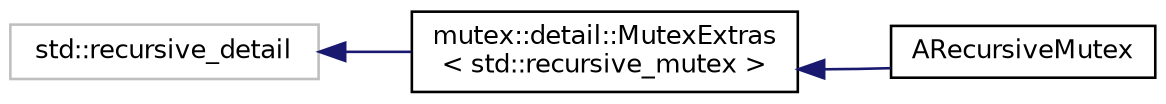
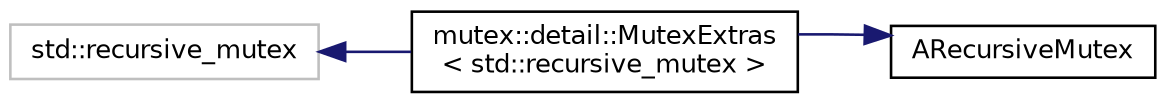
  digraph {
    rankdir=LR
    node [color=black fillcolor=white fontname=Helvetica fontsize=10 shape=record style=filled]
    edge [color=midnightblue dir=back fontname=Helvetica fontsize=10 labelfontname=Helvetica labelfontsize=10 style=solid]
-   n1 [color=grey75 height=0.2 label="std::recursive_detail" width=0.4]
+   n1 [color=grey75 height=0.2 label="std::recursive_mutex" width=0.4]
    n2 [height=0.2 label="mutex::detail::MutexExtras\l\< std::recursive_mutex \>" width=0.4]
    n3 [height=0.2 label=ARecursiveMutex width=0.4]
    n1 -> n2
-   n2 -> n3
+   n3 -> n2
  }
